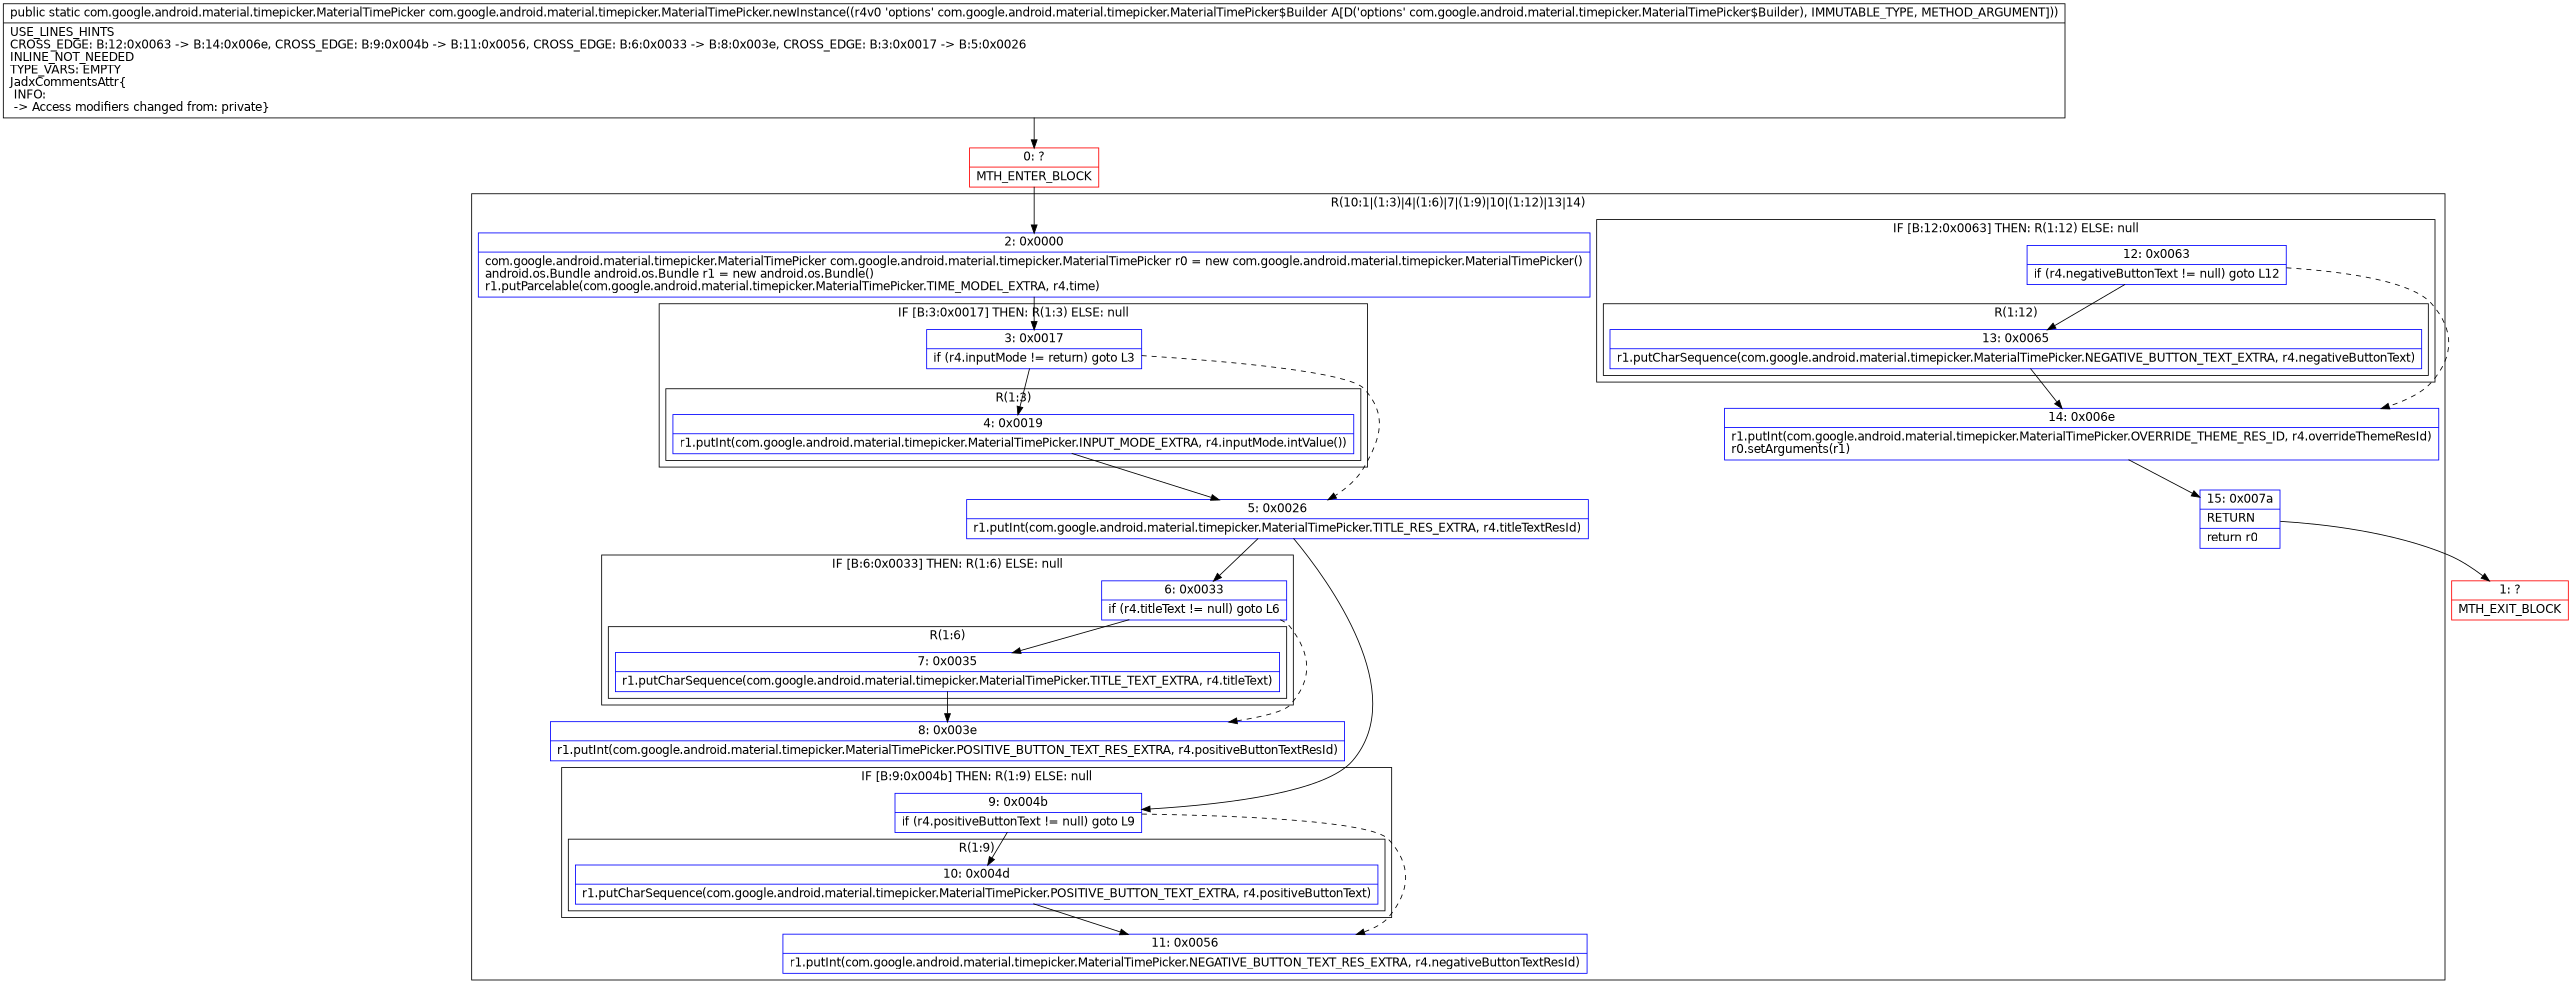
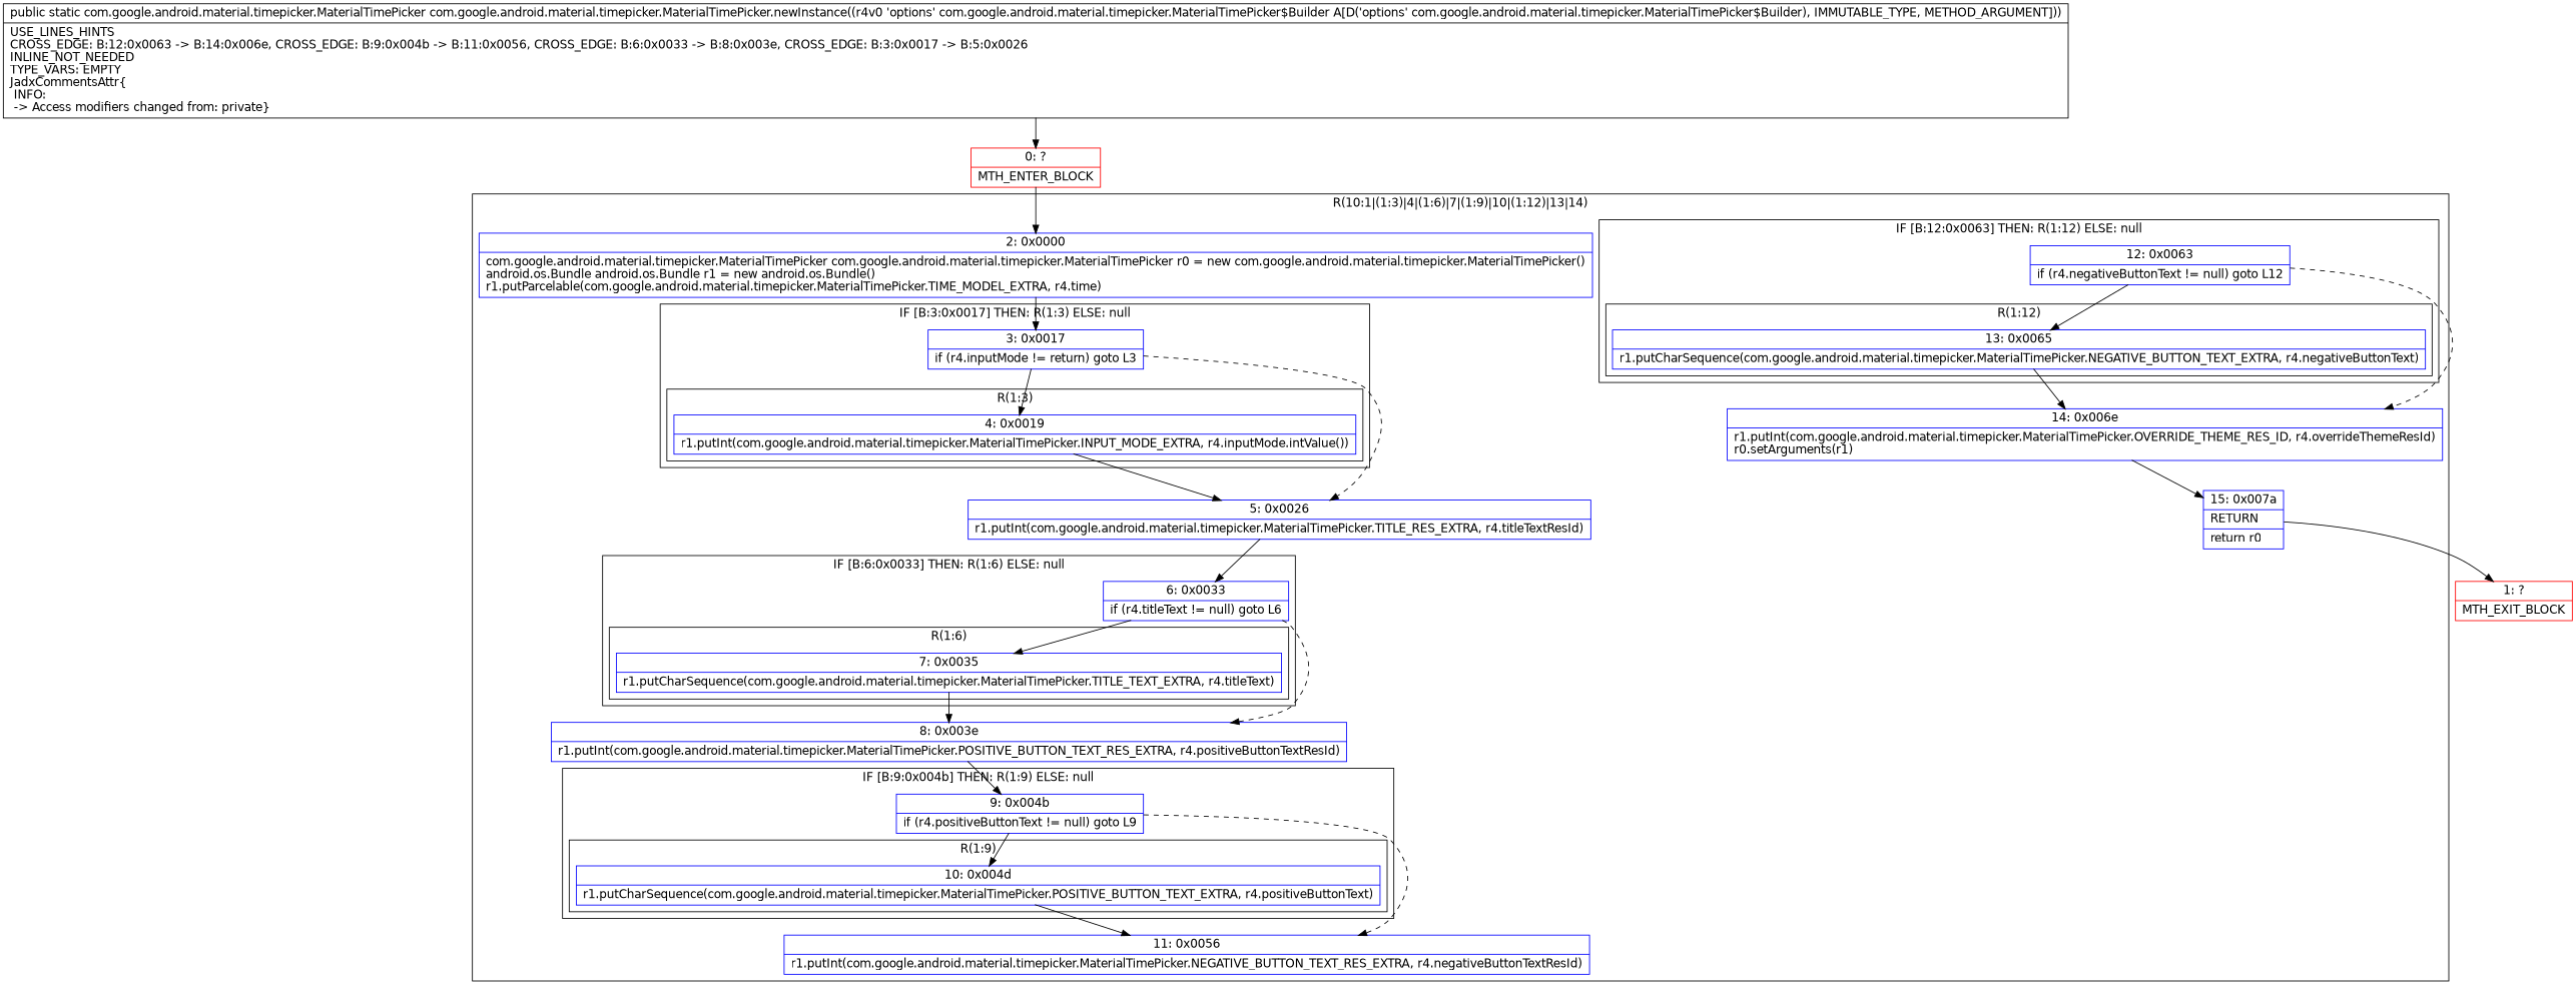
  digraph {
    fontname="DejaVu Sans"
    node [color=blue fontname="DejaVu Sans" shape=record]
    edge [fontname="DejaVu Sans"]
    n1 [label="{4\:\ 0x0019|r1.putInt(com.google.android.material.timepicker.MaterialTimePicker.INPUT_MODE_EXTRA, r4.inputMode.intValue())\l}"]
    n2 [label="{3\:\ 0x0017|if (r4.inputMode != return) goto L3\l}"]
    n3 [label="{7\:\ 0x0035|r1.putCharSequence(com.google.android.material.timepicker.MaterialTimePicker.TITLE_TEXT_EXTRA, r4.titleText)\l}"]
    n4 [label="{6\:\ 0x0033|if (r4.titleText != null) goto L6\l}"]
    n5 [label="{10\:\ 0x004d|r1.putCharSequence(com.google.android.material.timepicker.MaterialTimePicker.POSITIVE_BUTTON_TEXT_EXTRA, r4.positiveButtonText)\l}"]
    n6 [label="{9\:\ 0x004b|if (r4.positiveButtonText != null) goto L9\l}"]
    n7 [label="{13\:\ 0x0065|r1.putCharSequence(com.google.android.material.timepicker.MaterialTimePicker.NEGATIVE_BUTTON_TEXT_EXTRA, r4.negativeButtonText)\l}"]
    n8 [label="{12\:\ 0x0063|if (r4.negativeButtonText != null) goto L12\l}"]
    n9 [label="{2\:\ 0x0000|com.google.android.material.timepicker.MaterialTimePicker com.google.android.material.timepicker.MaterialTimePicker r0 = new com.google.android.material.timepicker.MaterialTimePicker()\landroid.os.Bundle android.os.Bundle r1 = new android.os.Bundle()\lr1.putParcelable(com.google.android.material.timepicker.MaterialTimePicker.TIME_MODEL_EXTRA, r4.time)\l}"]
    n10 [label="{5\:\ 0x0026|r1.putInt(com.google.android.material.timepicker.MaterialTimePicker.TITLE_RES_EXTRA, r4.titleTextResId)\l}"]
    n11 [label="{8\:\ 0x003e|r1.putInt(com.google.android.material.timepicker.MaterialTimePicker.POSITIVE_BUTTON_TEXT_RES_EXTRA, r4.positiveButtonTextResId)\l}"]
    n12 [label="{11\:\ 0x0056|r1.putInt(com.google.android.material.timepicker.MaterialTimePicker.NEGATIVE_BUTTON_TEXT_RES_EXTRA, r4.negativeButtonTextResId)\l}"]
    n13 [label="{14\:\ 0x006e|r1.putInt(com.google.android.material.timepicker.MaterialTimePicker.OVERRIDE_THEME_RES_ID, r4.overrideThemeResId)\lr0.setArguments(r1)\l}"]
    n14 [label="{15\:\ 0x007a|RETURN\l|return r0\l}"]
    n15 [color=red label="{1\:\ ?|MTH_EXIT_BLOCK\l}"]
    n16 [color=red label="{0\:\ ?|MTH_ENTER_BLOCK\l}"]
    n17 [label="{public static com.google.android.material.timepicker.MaterialTimePicker com.google.android.material.timepicker.MaterialTimePicker.newInstance((r4v0 'options' com.google.android.material.timepicker.MaterialTimePicker$Builder A[D('options' com.google.android.material.timepicker.MaterialTimePicker$Builder), IMMUTABLE_TYPE, METHOD_ARGUMENT]))  | USE_LINES_HINTS\lCROSS_EDGE: B:12:0x0063 \-\> B:14:0x006e, CROSS_EDGE: B:9:0x004b \-\> B:11:0x0056, CROSS_EDGE: B:6:0x0033 \-\> B:8:0x003e, CROSS_EDGE: B:3:0x0017 \-\> B:5:0x0026\lINLINE_NOT_NEEDED\lTYPE_VARS: EMPTY\lJadxCommentsAttr\{\l INFO: \l \-\> Access modifiers changed from: private\}\l}" color=""]
    subgraph cluster_1 {
      label="R(10:1|(1:3)|4|(1:6)|7|(1:9)|10|(1:12)|13|14)"
      n9
      n10
      n11
      n12
      n13
      n14
      subgraph cluster_2 {
        label="IF [B:3:0x0017] THEN: R(1:3) ELSE: null"
        n2
        subgraph cluster_3 {
          label="R(1:3)"
          n1
        }
      }
      subgraph cluster_4 {
        label="IF [B:6:0x0033] THEN: R(1:6) ELSE: null"
        n4
        subgraph cluster_5 {
          label="R(1:6)"
          n3
        }
      }
      subgraph cluster_6 {
        label="IF [B:9:0x004b] THEN: R(1:9) ELSE: null"
        n6
        subgraph cluster_7 {
          label="R(1:9)"
          n5
        }
      }
      subgraph cluster_8 {
        label="IF [B:12:0x0063] THEN: R(1:12) ELSE: null"
        n8
        subgraph cluster_9 {
          label="R(1:12)"
          n7
        }
      }
    }
    n1 -> n10
    n2 -> n1
    n2 -> n10 [style=dashed]
    n3 -> n11
    n4 -> n3
    n4 -> n11 [style=dashed]
    n5 -> n12
    n6 -> n5
    n6 -> n12 [style=dashed]
    n7 -> n13
    n8 -> n7
    n8 -> n13 [style=dashed]
    n9 -> n2
    n10 -> n4
-   n10 -> n6
+   n11 -> n6
    n13 -> n14
    n14 -> n15
    n16 -> n9
    n17 -> n16
  }
